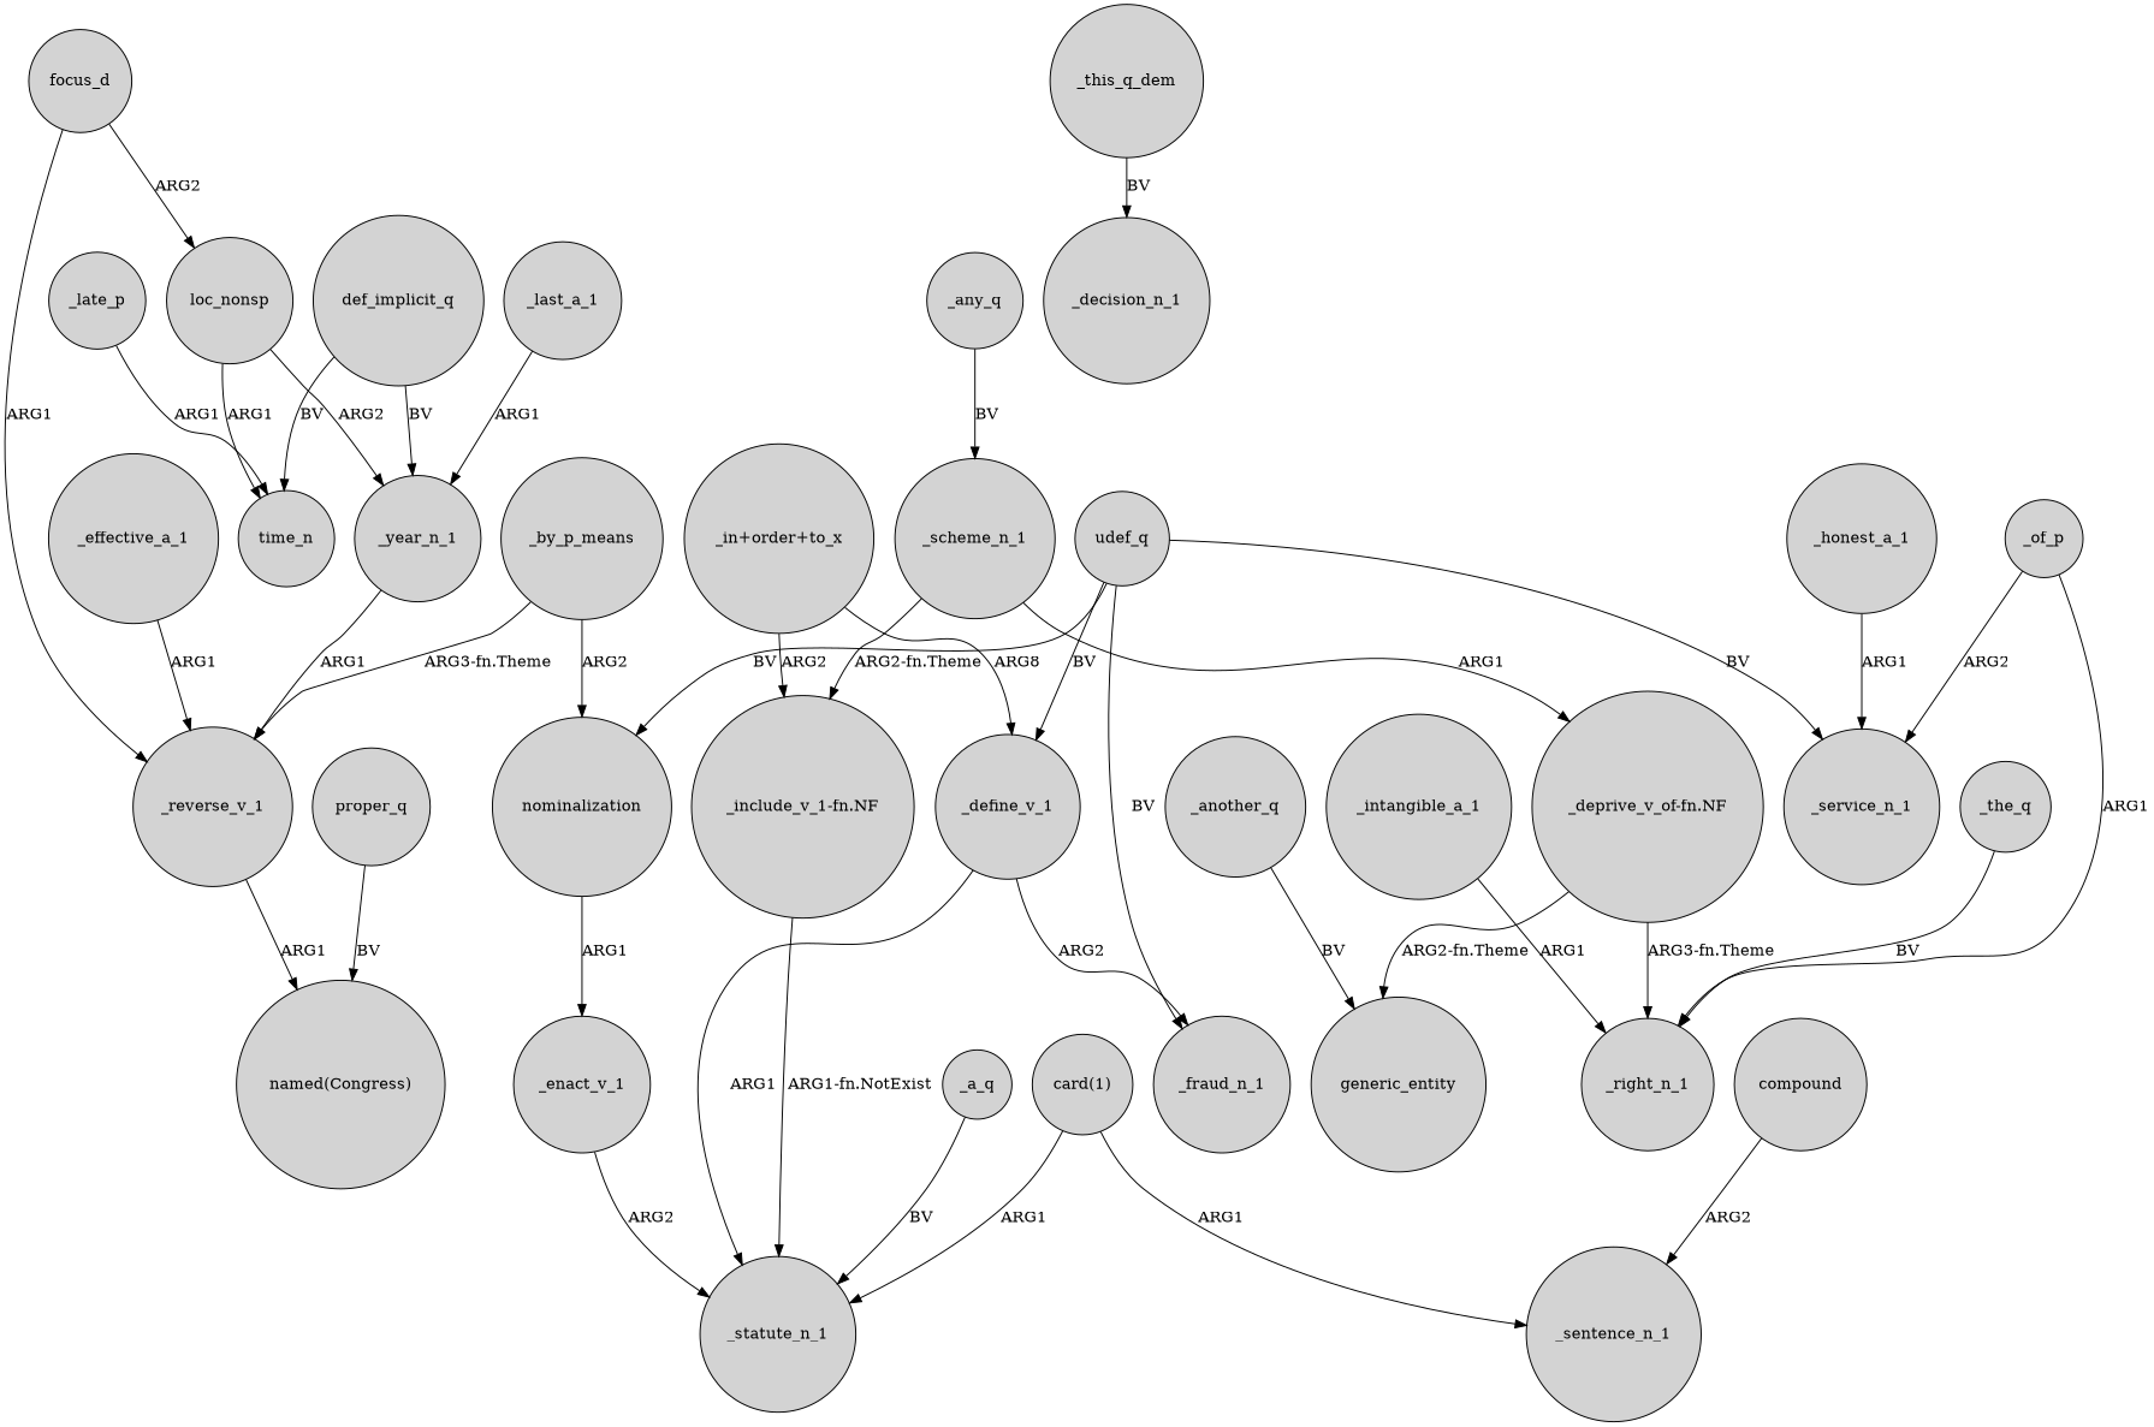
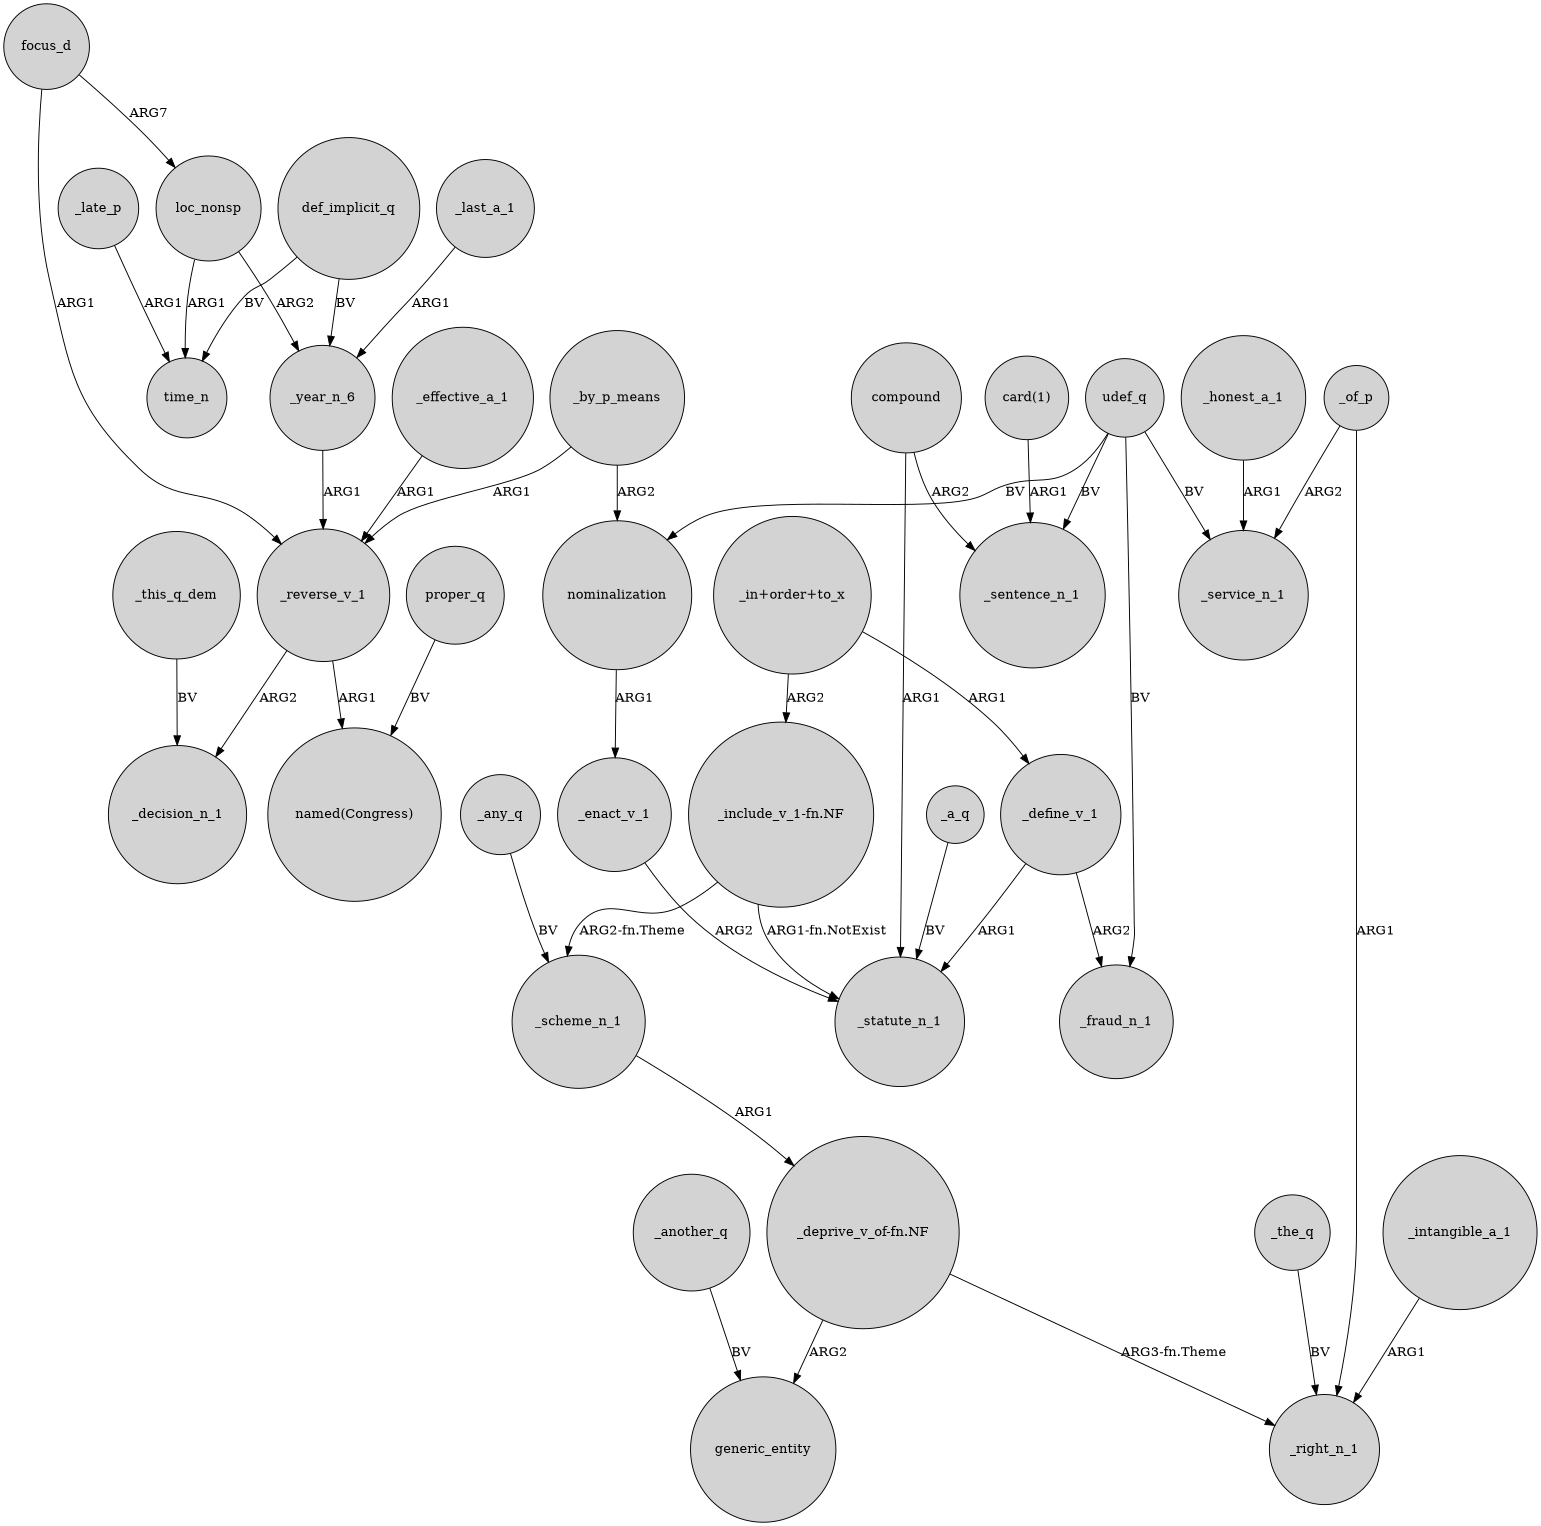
  digraph {
    node [shape=circle style=filled]
    _late_p
    time_n
    focus_d
    loc_nonsp
    _reverse_v_1
-   _year_n_1
+   _year_n_1 [label=_year_n_6]
    _decision_n_1
    "named(Congress)"
    "_deprive_v_of-fn.NF"
    _right_n_1
    generic_entity
    nominalization
    _enact_v_1
    _statute_n_1
    _by_p_means
    "_in+order+to_x"
    _define_v_1
    "_include_v_1-fn.NF"
    _fraud_n_1
    _scheme_n_1
    def_implicit_q
    udef_q
    _sentence_n_1
    _service_n_1
    compound
    _a_q
    _this_q_dem
    proper_q
    _another_q
    _honest_a_1
    _intangible_a_1
    "card(1)"
    _last_a_1
    _effective_a_1
    _the_q
    _of_p
    _any_q
    _late_p -> time_n [label=ARG1]
-   focus_d -> loc_nonsp [label=ARG2]
+   focus_d -> loc_nonsp [label=ARG7]
    focus_d -> _reverse_v_1 [label=ARG1]
    loc_nonsp -> time_n [label=ARG1]
    loc_nonsp -> _year_n_1 [label=ARG2]
+   _reverse_v_1 -> _decision_n_1 [label=ARG2]
    _reverse_v_1 -> "named(Congress)" [label=ARG1]
    _year_n_1 -> _reverse_v_1 [label=ARG1]
    "_deprive_v_of-fn.NF" -> _right_n_1 [label="ARG3-fn.Theme"]
-   "_deprive_v_of-fn.NF" -> generic_entity [label="ARG2-fn.Theme"]
+   "_deprive_v_of-fn.NF" -> generic_entity [label=ARG2]
    nominalization -> _enact_v_1 [label=ARG1]
    _enact_v_1 -> _statute_n_1 [label=ARG2]
-   _by_p_means -> _reverse_v_1 [label="ARG3-fn.Theme"]
+   _by_p_means -> _reverse_v_1 [label=ARG1]
    _by_p_means -> nominalization [label=ARG2]
-   "_in+order+to_x" -> _define_v_1 [label=ARG8]
+   "_in+order+to_x" -> _define_v_1 [label=ARG1]
    "_in+order+to_x" -> "_include_v_1-fn.NF" [label=ARG2]
    _define_v_1 -> _statute_n_1 [label=ARG1]
    _define_v_1 -> _fraud_n_1 [label=ARG2]
    "_include_v_1-fn.NF" -> _statute_n_1 [label="ARG1-fn.NotExist"]
-   _scheme_n_1 -> "_include_v_1-fn.NF" [label="ARG2-fn.Theme"]
+   "_include_v_1-fn.NF" -> _scheme_n_1 [label="ARG2-fn.Theme"]
    _scheme_n_1 -> "_deprive_v_of-fn.NF" [label=ARG1]
    def_implicit_q -> time_n [label=BV]
    def_implicit_q -> _year_n_1 [label=BV]
    udef_q -> nominalization [label=BV]
    udef_q -> _fraud_n_1 [label=BV]
-   udef_q -> _define_v_1 [label=BV]
+   udef_q -> _sentence_n_1 [label=BV]
    udef_q -> _service_n_1 [label=BV]
-   "card(1)" -> _statute_n_1 [label=ARG1]
+   compound -> _statute_n_1 [label=ARG1]
    compound -> _sentence_n_1 [label=ARG2]
    _a_q -> _statute_n_1 [label=BV]
    _this_q_dem -> _decision_n_1 [label=BV]
    proper_q -> "named(Congress)" [label=BV]
    _another_q -> generic_entity [label=BV]
    _honest_a_1 -> _service_n_1 [label=ARG1]
    _intangible_a_1 -> _right_n_1 [label=ARG1]
    "card(1)" -> _sentence_n_1 [label=ARG1]
    _last_a_1 -> _year_n_1 [label=ARG1]
    _effective_a_1 -> _reverse_v_1 [label=ARG1]
    _the_q -> _right_n_1 [label=BV]
    _of_p -> _right_n_1 [label=ARG1]
    _of_p -> _service_n_1 [label=ARG2]
    _any_q -> _scheme_n_1 [label=BV]
  }
